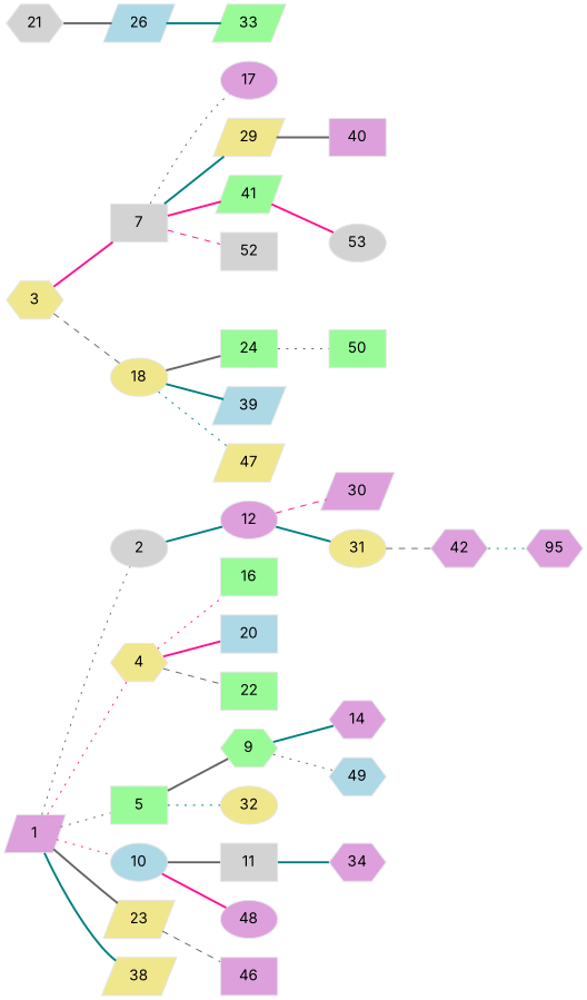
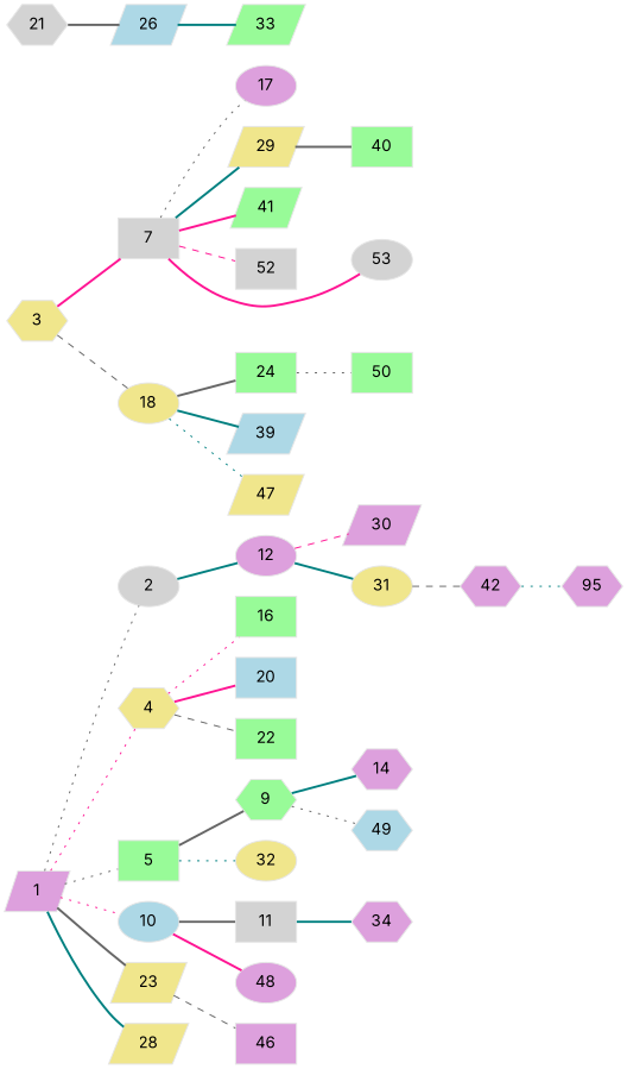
  graph {
    fontname=Inter
    rankdir=LR
    node [color=gray90 fillcolor=plum fontname=Inter shape=box style=filled]
    edge [color=gray40 fontname=Inter style=bold]
    1 [shape=parallelogram super="+6"]
    2 [fillcolor=lightgrey shape=ellipse]
    4 [fillcolor=khaki shape=hexagon super="+15"]
    5 [fillcolor=palegreen]
    10 [fillcolor=lightblue shape=ellipse super="+13"]
    23 [fillcolor=khaki shape=parallelogram super="+27"]
-   28 [fillcolor=khaki shape=parallelogram label=38]
+   28 [fillcolor=khaki shape=parallelogram]
    12 [shape=ellipse super="+43"]
    3 [fillcolor=khaki shape=hexagon]
    7 [fillcolor=lightgrey super="+25"]
    18 [fillcolor=khaki shape=ellipse super="+19"]
    16 [fillcolor=palegreen]
    20 [fillcolor=lightblue]
    22 [fillcolor=palegreen super="+54"]
    9 [fillcolor=palegreen shape=hexagon]
    32 [fillcolor=khaki shape=ellipse]
    11 [fillcolor=lightgrey]
    48 [shape=ellipse]
    46
    30 [shape=parallelogram super="+58"]
    31 [fillcolor=khaki shape=ellipse super="+35"]
    17 [shape=ellipse super="+45"]
    29 [fillcolor=khaki shape=parallelogram super="+57"]
    41 [fillcolor=palegreen shape=parallelogram]
    52 [fillcolor=lightgrey]
    53 [fillcolor=lightgrey shape=ellipse]
    24 [fillcolor=palegreen super="+36"]
    39 [fillcolor=lightblue shape=parallelogram]
    47 [fillcolor=khaki shape=parallelogram]
    14 [shape=hexagon super="+38"]
    49 [fillcolor=lightblue shape=hexagon]
-   40
+   40 [fillcolor=palegreen]
    21 [fillcolor=lightgrey shape=hexagon super="+51"]
    26 [fillcolor=lightblue shape=parallelogram]
    34 [shape=hexagon super="+44"]
    42 [shape=hexagon]
    50 [fillcolor=palegreen]
    33 [fillcolor=palegreen shape=parallelogram]
    n39 [label=95 shape=hexagon super="+56"]
    1 -- 2 [style=dotted]
    1 -- 4 [color=deeppink style=dotted]
    1 -- 5 [style=dotted]
    1 -- 10 [color=deeppink style=dotted]
    1 -- 23
    1 -- 28 [color=teal]
    2 -- 12 [color=teal]
    4 -- 16 [color=deeppink style=dotted]
    4 -- 20 [color=deeppink]
    4 -- 22 [style=dashed]
    5 -- 9
    5 -- 32 [color=teal style=dotted]
    10 -- 11
    10 -- 48 [color=deeppink]
    23 -- 46 [style=dashed]
    12 -- 30 [color=deeppink style=dashed]
    12 -- 31 [color=teal]
    3 -- 7 [color=deeppink]
    3 -- 18 [style=dashed]
    7 -- 17 [style=dotted]
    7 -- 29 [color=teal]
    7 -- 41 [color=deeppink]
    7 -- 52 [color=deeppink style=dashed]
-   41 -- 53 [color=deeppink]
+   7 -- 53 [color=deeppink]
    18 -- 24
    18 -- 39 [color=teal]
    18 -- 47 [color=teal style=dotted]
    9 -- 14 [color=teal]
    9 -- 49 [style=dotted]
    11 -- 34 [color=teal]
    31 -- 42 [style=dashed]
    29 -- 40
    24 -- 50 [style=dotted]
    21 -- 26
    26 -- 33 [color=teal]
    42 -- n39 [color=teal style=dotted]
  }
